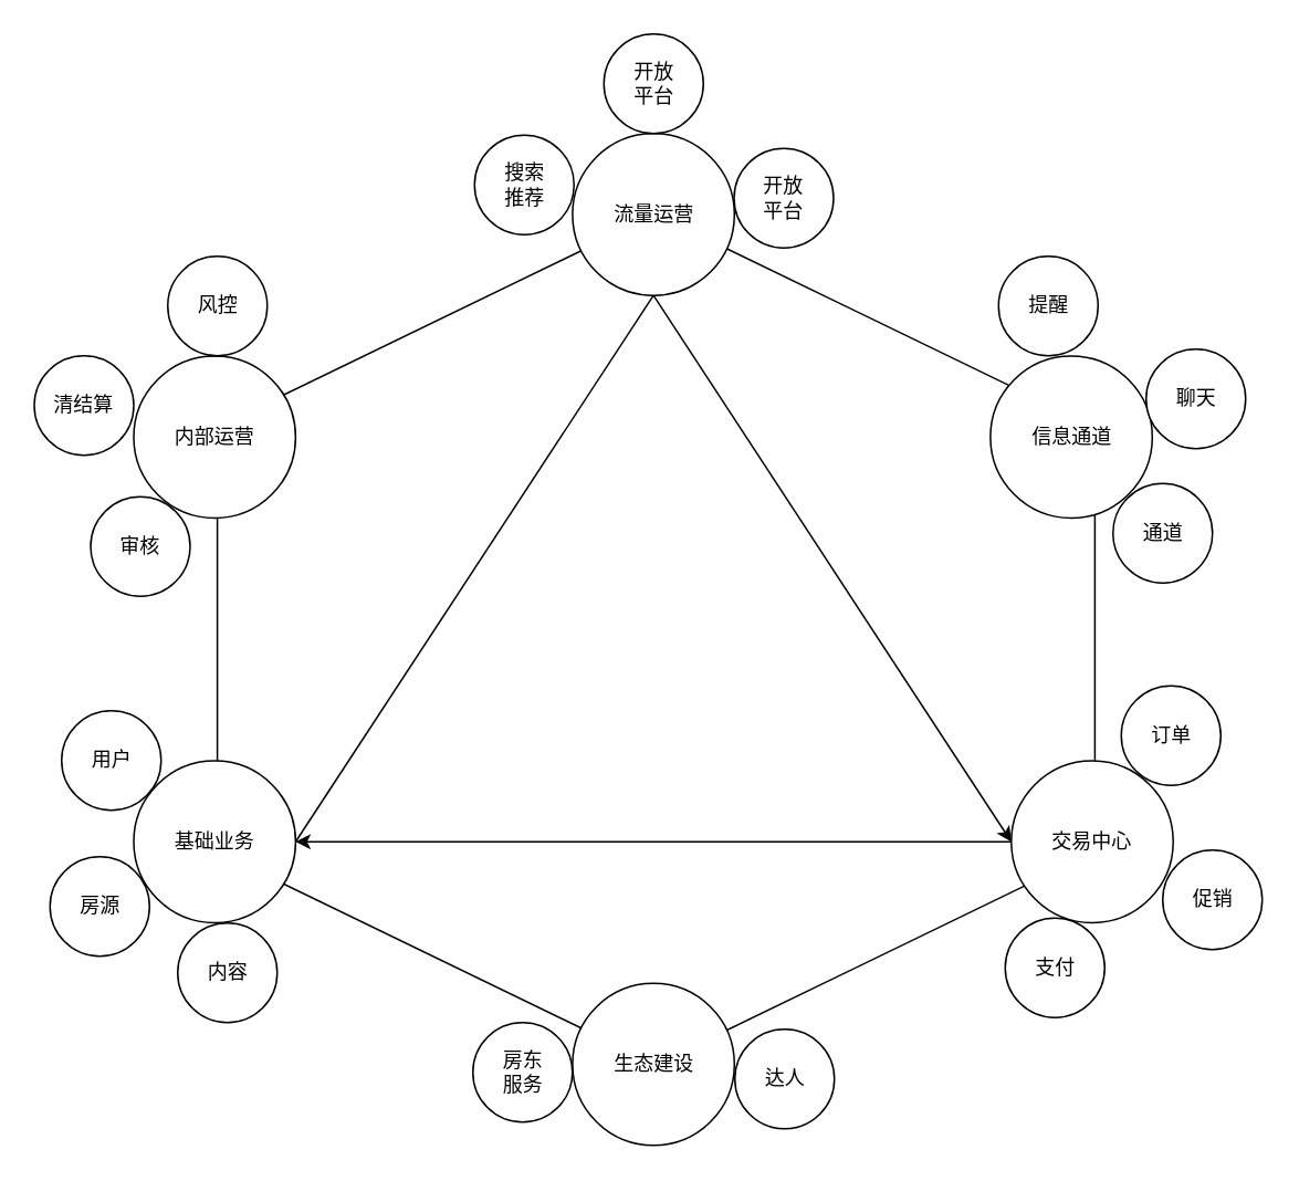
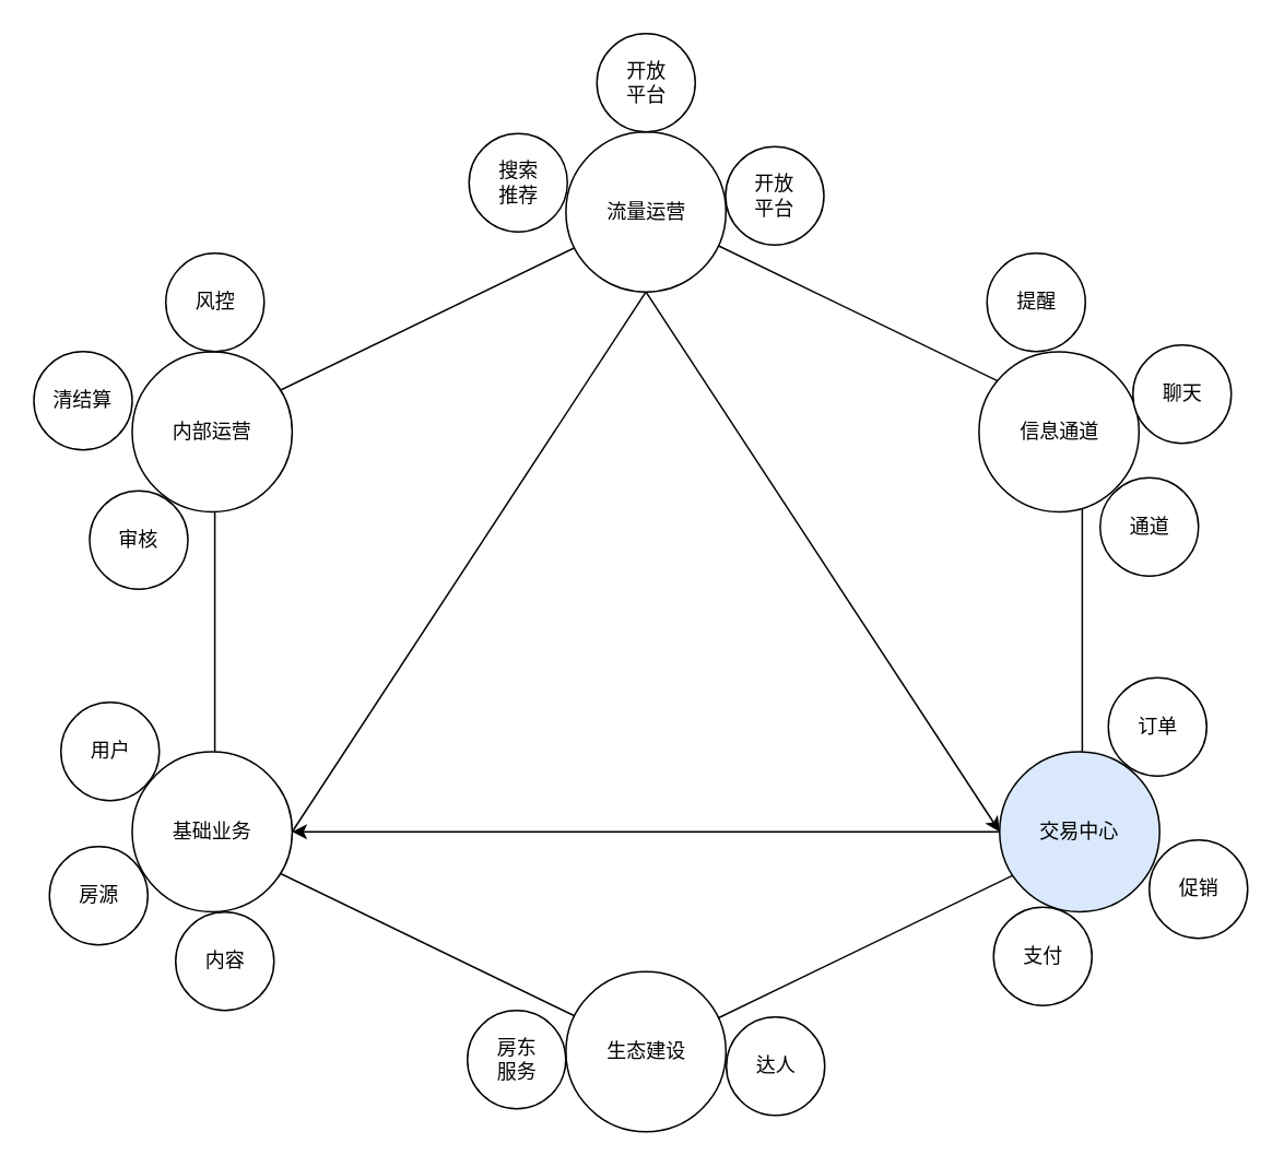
  <mxCell id="0" />
  <mxCell id="1" parent="0" />
  <mxCell id="2" value="" style="group" vertex="1" connectable="0" parent="1"><mxGeometry x="80" y="80" width="630" height="610" as="geometry" /></mxCell>
  <mxCell id="3" value="" style="shape=hexagon;perimeter=hexagonPerimeter2;whiteSpace=wrap;html=1;direction=north;" parent="2" vertex="1"><mxGeometry x="50.4" y="48.8" width="529.2" height="512.4" as="geometry" /></mxCell>
  <mxCell id="4" value="内部运营" style="ellipse;whiteSpace=wrap;html=1;aspect=fixed;" vertex="1" parent="2"><mxGeometry y="134.2" width="97.6" height="97.6" as="geometry" /></mxCell>
  <mxCell id="5" value="流量运营" style="ellipse;whiteSpace=wrap;html=1;aspect=fixed;" vertex="1" parent="2"><mxGeometry x="264.6" width="97.6" height="97.6" as="geometry" /></mxCell>
  <mxCell id="6" value="信息通道" style="ellipse;whiteSpace=wrap;html=1;aspect=fixed;" vertex="1" parent="2"><mxGeometry x="516.6" y="134.2" width="97.6" height="97.6" as="geometry" /></mxCell>
  <mxCell id="7" value="基础业务" style="ellipse;whiteSpace=wrap;html=1;aspect=fixed;" vertex="1" parent="2"><mxGeometry y="378.2" width="97.6" height="97.6" as="geometry" /></mxCell>
  <mxCell id="8" value="生态建设" style="ellipse;whiteSpace=wrap;html=1;aspect=fixed;" vertex="1" parent="2"><mxGeometry x="264.6" y="512.4" width="97.6" height="97.6" as="geometry" /></mxCell>
- <mxCell id="9" value="交易中心" style="ellipse;whiteSpace=wrap;html=1;aspect=fixed;" vertex="1" parent="2"><mxGeometry x="529.2" y="378.2" width="97.6" height="97.6" as="geometry" /></mxCell>
+ <mxCell id="9" value="交易中心" style="ellipse;whiteSpace=wrap;html=1;aspect=fixed;fillColor=#dae8fc;" vertex="1" parent="2"><mxGeometry x="529.2" y="378.2" width="97.6" height="97.6" as="geometry" /></mxCell>
  <mxCell id="10" value="" style="endArrow=none;html=1;entryX=0.5;entryY=1;entryDx=0;entryDy=0;exitX=1;exitY=0.5;exitDx=0;exitDy=0;" edge="1" parent="2" source="7" target="5"><mxGeometry width="50" height="50" relative="1" as="geometry"><mxPoint x="75.6" y="414.8" as="sourcePoint" /><mxPoint x="138.6" y="353.8" as="targetPoint" /></mxGeometry></mxCell>
  <mxCell id="11" value="" style="endArrow=classic;html=1;entryX=0;entryY=0.5;entryDx=0;entryDy=0;exitX=0.5;exitY=1;exitDx=0;exitDy=0;" edge="1" parent="2" source="5" target="9"><mxGeometry width="50" height="50" relative="1" as="geometry"><mxPoint x="100.8" y="671" as="sourcePoint" /><mxPoint x="163.8" y="610" as="targetPoint" /></mxGeometry></mxCell>
  <mxCell id="12" value="" style="endArrow=classic;html=1;entryX=1;entryY=0.5;entryDx=0;entryDy=0;exitX=0;exitY=0.5;exitDx=0;exitDy=0;" edge="1" parent="2" source="9" target="7"><mxGeometry width="50" height="50" relative="1" as="geometry"><mxPoint y="695.4" as="sourcePoint" /><mxPoint x="63" y="634.4" as="targetPoint" /></mxGeometry></mxCell>
  <mxCell id="13" value="开放&lt;br&gt;平台" style="ellipse;whiteSpace=wrap;html=1;aspect=fixed;" vertex="1" parent="2"><mxGeometry x="362" y="9" width="60" height="60" as="geometry" /></mxCell>
  <mxCell id="14" value="搜索&lt;br&gt;推荐" style="ellipse;whiteSpace=wrap;html=1;aspect=fixed;" vertex="1" parent="2"><mxGeometry x="205.5" y="1" width="60" height="60" as="geometry" /></mxCell>
  <mxCell id="15" value="风控" style="ellipse;whiteSpace=wrap;html=1;aspect=fixed;" vertex="1" parent="2"><mxGeometry x="20.5" y="74" width="60" height="60" as="geometry" /></mxCell>
  <mxCell id="16" value="审核&lt;br&gt;" style="ellipse;whiteSpace=wrap;html=1;aspect=fixed;" vertex="1" parent="2"><mxGeometry x="-26" y="219" width="60" height="60" as="geometry" /></mxCell>
  <mxCell id="17" value="用户" style="ellipse;whiteSpace=wrap;html=1;aspect=fixed;" vertex="1" parent="2"><mxGeometry x="-43.5" y="348" width="60" height="60" as="geometry" /></mxCell>
  <mxCell id="18" value="房东&lt;br&gt;服务" style="ellipse;whiteSpace=wrap;html=1;aspect=fixed;" vertex="1" parent="2"><mxGeometry x="204.5" y="536" width="60" height="60" as="geometry" /></mxCell>
  <mxCell id="19" value="提醒" style="ellipse;whiteSpace=wrap;html=1;aspect=fixed;" vertex="1" parent="2"><mxGeometry x="521.5" y="74" width="60" height="60" as="geometry" /></mxCell>
  <mxCell id="20" value="开放&lt;br&gt;平台" style="ellipse;whiteSpace=wrap;html=1;aspect=fixed;" vertex="1" parent="1"><mxGeometry x="363.5" y="20" width="60" height="60" as="geometry" /></mxCell>
  <mxCell id="21" value="清结算" style="ellipse;whiteSpace=wrap;html=1;aspect=fixed;" vertex="1" parent="1"><mxGeometry x="20" y="214" width="60" height="60" as="geometry" /></mxCell>
  <mxCell id="22" value="房源" style="ellipse;whiteSpace=wrap;html=1;aspect=fixed;" vertex="1" parent="1"><mxGeometry x="29.5" y="516" width="60" height="60" as="geometry" /></mxCell>
  <mxCell id="23" value="内容" style="ellipse;whiteSpace=wrap;html=1;aspect=fixed;" vertex="1" parent="1"><mxGeometry x="106.5" y="556" width="60" height="60" as="geometry" /></mxCell>
  <mxCell id="24" value="达人" style="ellipse;whiteSpace=wrap;html=1;aspect=fixed;" vertex="1" parent="1"><mxGeometry x="442.5" y="620" width="60" height="60" as="geometry" /></mxCell>
  <mxCell id="25" value="聊天" style="ellipse;whiteSpace=wrap;html=1;aspect=fixed;" vertex="1" parent="1"><mxGeometry x="690.5" y="210" width="60" height="60" as="geometry" /></mxCell>
  <mxCell id="26" value="通道" style="ellipse;whiteSpace=wrap;html=1;aspect=fixed;" vertex="1" parent="1"><mxGeometry x="670.5" y="291" width="60" height="60" as="geometry" /></mxCell>
  <mxCell id="27" value="订单" style="ellipse;whiteSpace=wrap;html=1;aspect=fixed;" vertex="1" parent="1"><mxGeometry x="675.5" y="413" width="60" height="60" as="geometry" /></mxCell>
  <mxCell id="28" value="促销" style="ellipse;whiteSpace=wrap;html=1;aspect=fixed;" vertex="1" parent="1"><mxGeometry x="700.5" y="512" width="60" height="60" as="geometry" /></mxCell>
  <mxCell id="29" value="支付" style="ellipse;whiteSpace=wrap;html=1;aspect=fixed;" vertex="1" parent="1"><mxGeometry x="605.5" y="553" width="60" height="60" as="geometry" /></mxCell>
